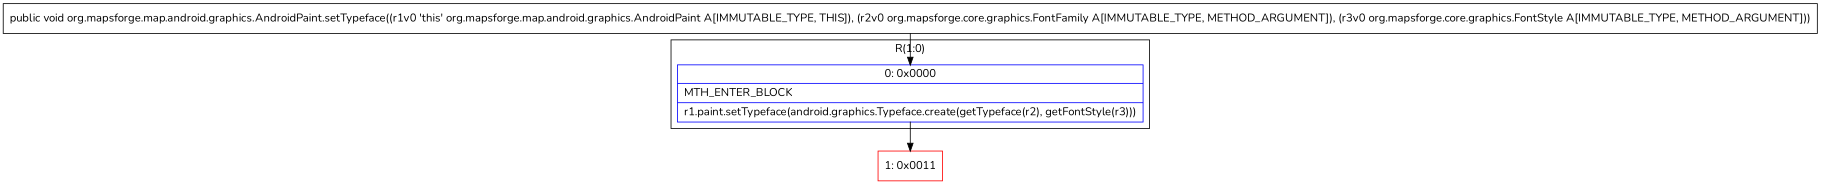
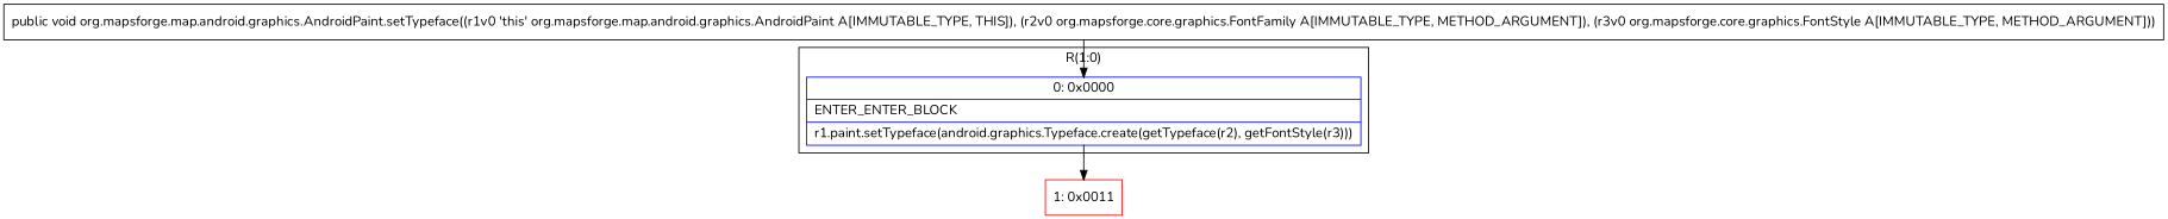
  digraph {
    fontname=Nunito
    node [shape=record fontname=Nunito]
    edge [fontname=Nunito]
-   n1 [color=blue label="{0\:\ 0x0000|MTH_ENTER_BLOCK\l|r1.paint.setTypeface(android.graphics.Typeface.create(getTypeface(r2), getFontStyle(r3)))\l}"]
+   n1 [color=blue label="{0\:\ 0x0000|ENTER_ENTER_BLOCK\l|r1.paint.setTypeface(android.graphics.Typeface.create(getTypeface(r2), getFontStyle(r3)))\l}"]
    n2 [color=red label="{1\:\ 0x0011}"]
    n3 [label="{public void org.mapsforge.map.android.graphics.AndroidPaint.setTypeface((r1v0 'this' org.mapsforge.map.android.graphics.AndroidPaint A[IMMUTABLE_TYPE, THIS]), (r2v0 org.mapsforge.core.graphics.FontFamily A[IMMUTABLE_TYPE, METHOD_ARGUMENT]), (r3v0 org.mapsforge.core.graphics.FontStyle A[IMMUTABLE_TYPE, METHOD_ARGUMENT])) }"]
    subgraph cluster_1 {
      label="R(1:0)"
      n1
    }
    n1 -> n2
    n3 -> n1
  }
